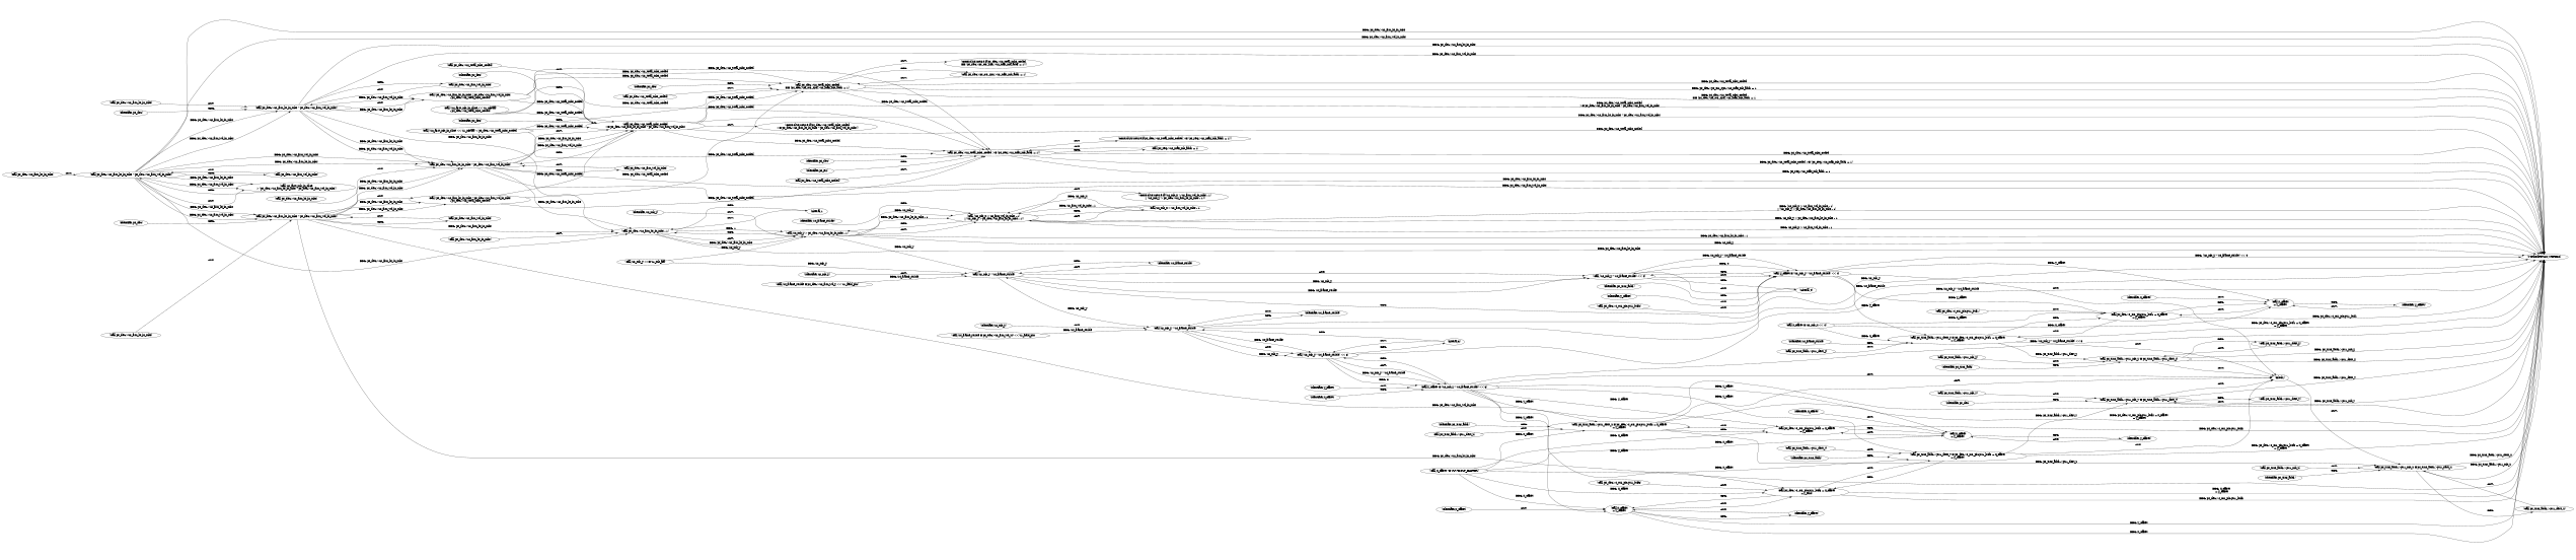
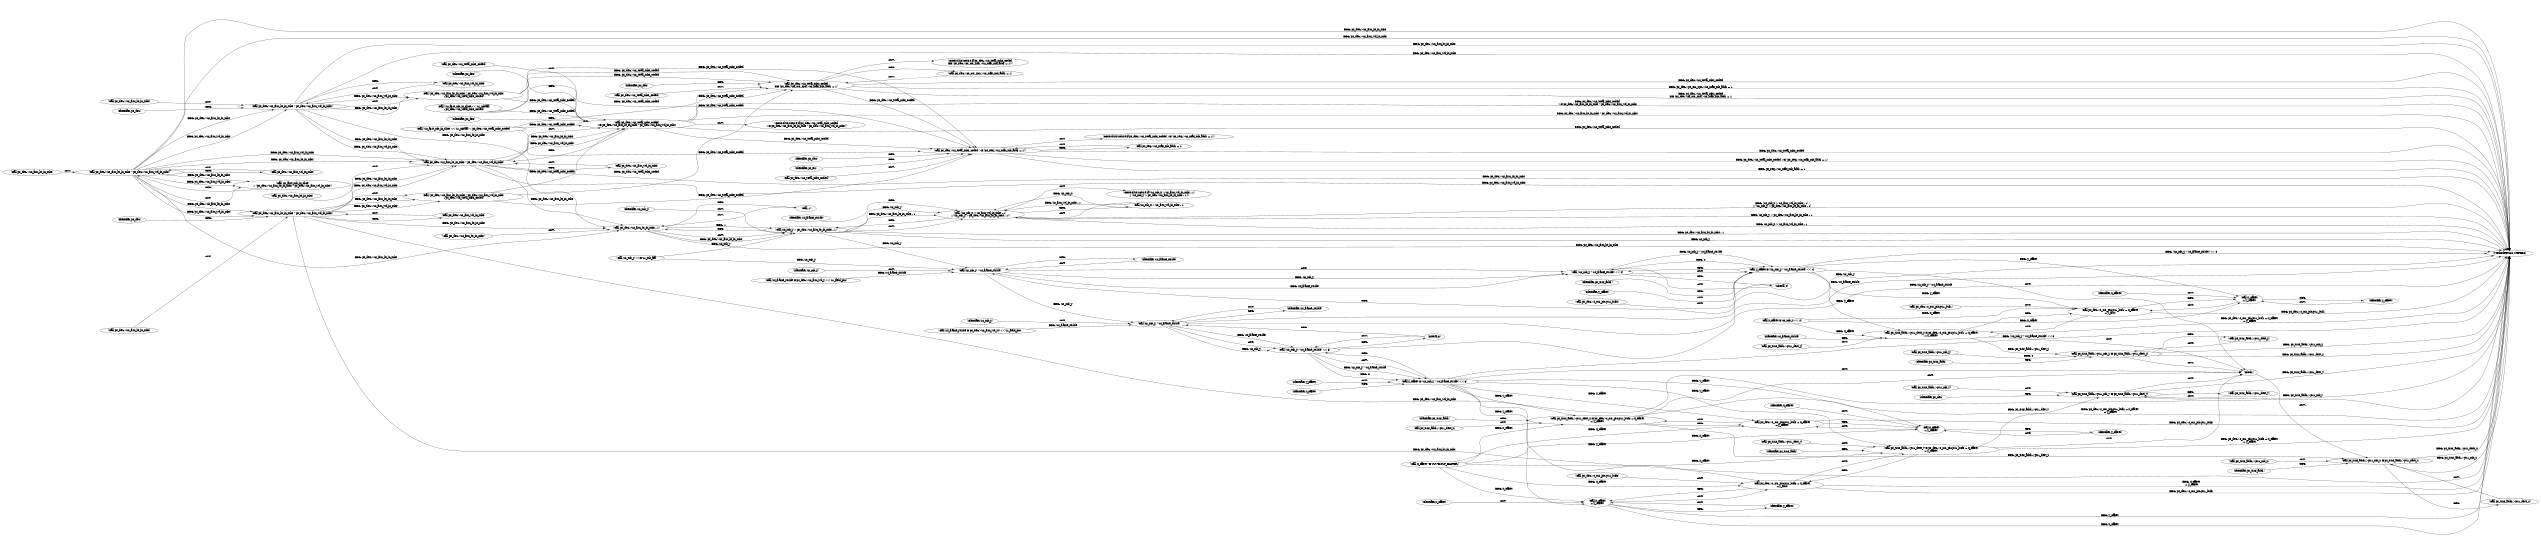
  digraph {
    rankdir=LR
    n1 [label="(Call,ps_dec->u2_frm_ht_in_mbs * ps_dec->u2_frm_wd_in_mbs)"]
    n2 [label="(Call,ps_dec->u2_total_mbs_coded\n >= ps_dec->u2_frm_ht_in_mbs * ps_dec->u2_frm_wd_in_mbs)"]
    n3 [label="(Call,ps_dec->u2_frm_ht_in_mbs - 1)"]
    n4 [label="(MethodReturn,WORD32)"]
    n5 [label="(Call,ps_dec->u2_frm_wd_in_mbs)"]
    n6 [label="(Call,ps_dec->u2_total_mbs_coded\n == (ps_dec->ps_cur_sps->u2_max_mb_addr + 1))"]
    n7 [label="(Call,ps_dec->u2_total_mbs_coded >= (ps_seq->u2_max_mb_addr + 1))"]
    n8 [label="(ControlStructure,if(ps_dec->u2_total_mbs_coded\n >= ps_dec->u2_frm_ht_in_mbs * ps_dec->u2_frm_wd_in_mbs))"]
    n9 [label="(Call,u2_mb_y > ps_dec->u2_frm_ht_in_mbs - 1)"]
-   n10 [label="(Literal,1)"]
+   n10 [label="(Call,1)"]
    n11 [label="(Call,ps_dec->u2_frm_ht_in_mbs * ps_dec->u2_frm_wd_in_mbs)"]
    n12 [label="(Call,ps_dec->u2_frm_wd_in_mbs)"]
    n13 [label="(Call,(ps_dec->u2_frm_ht_in_mbs * ps_dec->u2_frm_wd_in_mbs)\n - ps_dec->u2_total_mbs_coded)"]
    n14 [label="(Call,ps_dec->u2_frm_ht_in_mbs * ps_dec->u2_frm_wd_in_mbs)"]
    n15 [label="(Call,ps_dec->u2_frm_ht_in_mbs * ps_dec->u2_frm_wd_in_mbs)"]
    n16 [label="(Call,u2_first_mb_in_slice\n > (ps_dec->u2_frm_ht_in_mbs * ps_dec->u2_frm_wd_in_mbs))"]
    n17 [label="(Call,ps_dec->u2_frm_wd_in_mbs)"]
    n18 [label="(Call,(ps_dec->u2_frm_ht_in_mbs * ps_dec->u2_frm_wd_in_mbs)\n - ps_dec->u2_total_mbs_coded)"]
    n19 [label="(Call,ps_dec->u2_frm_wd_in_mbs)"]
    n20 [label="(Call,ps_dec->ps_cur_sps->u2_max_mb_addr + 1)"]
    n21 [label="(ControlStructure,if(ps_dec->u2_total_mbs_coded\n == (ps_dec->ps_cur_sps->u2_max_mb_addr + 1)))"]
    n22 [label="(ControlStructure,if(ps_dec->u2_total_mbs_coded >= (ps_seq->u2_max_mb_addr + 1)))"]
    n23 [label="(Call,ps_seq->u2_max_mb_addr + 1)"]
    n24 [label="(Call,(u2_mb_x > u2_frm_wd_in_mbs - 1)\n || (u2_mb_y > ps_dec->u2_frm_ht_in_mbs - 1))"]
    n25 [label="(Call,u2_mb_y * u4_frame_stride)"]
    n26 [label="(ControlStructure,if((u2_mb_x > u2_frm_wd_in_mbs - 1)\n || (u2_mb_y > ps_dec->u2_frm_ht_in_mbs - 1)))"]
    n27 [label="(Call,u2_mb_x > u2_frm_wd_in_mbs - 1)"]
    n28 [label="(Call,(u2_mb_y * u4_frame_stride) << 4)"]
    n29 [label="(Call,u2_mb_y * u4_frame_stride)"]
    n30 [label="(Identifier,u4_frame_stride)"]
    n31 [label="(Call,y_offset = (u2_mb_y * u4_frame_stride) << 4)"]
    n32 [label="(Literal,4)"]
    n33 [label="(Call,(u2_mb_y * u4_frame_stride) << 3)"]
    n34 [label="(Identifier,u4_frame_stride)"]
    n35 [label="(Call,ps_trns_addr->pu1_dest_y = ps_dec->s_cur_pic.pu1_buf1 + x_offset\n + y_offset)"]
-   n36 [label="(Call,ps_dec->s_cur_pic.pu1_buf1 + x_offset\n + y_offset)"]
+   n36 [label="(Call,ps_dec->s_cur_pic.pu1_buf1 + x_offset\n + y_frm)"]
    n37 [label="(Call,x_offset\n + y_offset)"]
    n38 [label="(Block,)"]
    n39 [label="(Call,ps_trns_addr->pu1_mb_y = ps_trns_addr->pu1_dest_y)"]
    n40 [label="(Identifier,y_offset)"]
    n41 [label="(Call,ps_trns_addr->pu1_mb_u = ps_trns_addr->pu1_dest_u)"]
    n42 [label="(Call,ps_trns_addr->pu1_dest_y)"]
    n43 [label="(Call,y_offset = (u2_mb_y * u4_frame_stride) << 3)"]
    n44 [label="(Literal,3)"]
    n45 [label="(Call,ps_trns_addr->pu1_dest_u = ps_dec->s_cur_pic.pu1_buf2 + x_offset\n + y_offset)"]
    n46 [label="(Call,ps_dec->s_cur_pic.pu1_buf2 + x_offset\n + y_offset)"]
    n47 [label="(Call,x_offset\n + y_offset)"]
    n48 [label="(Call,ps_trns_addr->pu1_dest_v = ps_dec->s_cur_pic.pu1_buf3 + x_offset\n + y_offset)"]
    n49 [label="(Call,ps_dec->s_cur_pic.pu1_buf3 + x_offset\n + y_end)"]
    n50 [label="(Call,x_offset\n + y_offset)"]
    n51 [label="(Identifier,y_offset)"]
    n52 [label="(Call,ps_trns_addr->pu1_mb_v = ps_trns_addr->pu1_dest_v)"]
    n53 [label="(Identifier,y_offset)"]
    n54 [label="(Call,ps_trns_addr->pu1_dest_u)"]
    n55 [label="(Call,ps_trns_addr->pu1_dest_v)"]
    n56 [label="(Identifier,ps_trns_addr)"]
    n57 [label="(Call,ps_dec->u2_frm_ht_in_mbs)"]
    n58 [label="(Call,ps_trns_addr->pu1_dest_v)"]
    n59 [label="(Call,ps_trns_addr->pu1_mb_y)"]
    n60 [label="(Call,ps_dec->u2_total_mbs_coded)"]
    n61 [label="(Identifier,ps_trns_addr)"]
    n62 [label="(Call,ps_dec->u2_frm_ht_in_mbs)"]
    n63 [label="(Identifier,ps_trns_addr)"]
    n64 [label="(Call,(u2_first_mb_in_slice << u1_mbaff)\n - ps_dec->u2_total_mbs_coded)"]
    n65 [label="(Identifier,ps_dec)"]
    n66 [label="(Identifier,u2_mb_y)"]
    n67 [label="(Identifier,x_offset)"]
    n68 [label="(Call,ps_trns_addr->pu1_dest_u)"]
    n69 [label="(Identifier,ps_dec)"]
    n70 [label="(Call,x_offset = u2_mb_x << 4)"]
    n71 [label="(Call,ps_dec->u2_frm_ht_in_mbs)"]
    n72 [label="(Identifier,u2_mb_y)"]
    n73 [label="(Call,ps_trns_addr->pu1_dest_y)"]
    n74 [label="(Identifier,y_offset)"]
    n75 [label="(Identifier,ps_err)"]
    n76 [label="(Identifier,x_offset)"]
    n77 [label="(Identifier,x_offset)"]
    n78 [label="(Identifier,y_offset)"]
    n79 [label="(Call,ps_dec->u2_frm_ht_in_mbs)"]
    n80 [label="(Identifier,ps_trns_addr)"]
    n81 [label="(Call,u4_frame_stride = ps_dec->u2_frm_wd_uv << u1_field_pic)"]
    n82 [label="(Identifier,ps_dec)"]
    n83 [label="(Identifier,ps_dec)"]
    n84 [label="(Identifier,u4_frame_stride)"]
    n85 [label="(Identifier,u4_frame_stride)"]
    n86 [label="(Call,ps_dec->s_cur_pic.pu1_buf2)"]
    n87 [label="(Call,ps_dec->u2_frm_ht_in_mbs)"]
    n88 [label="(Call,u2_mb_y <<= u1_mb_aff)"]
    n89 [label="(Identifier,x_offset)"]
    n90 [label="(Call,x_offset *= YUV420SP_FACTOR)"]
    n91 [label="(Identifier,ps_dec)"]
    n92 [label="(Call,ps_trns_addr->pu1_mb_u)"]
    n93 [label="(Call,u4_frame_stride = ps_dec->u2_frm_wd_y << u1_field_pic)"]
    n94 [label="(Call,ps_dec->u2_total_mbs_coded)"]
    n95 [label="(Call,ps_dec->u2_total_mbs_coded)"]
    n96 [label="(Identifier,u2_mb_y)"]
    n97 [label="(Call,(u2_first_mb_in_slice << u1_mbaff) < ps_dec->u2_total_mbs_coded)"]
    n98 [label="(Call,ps_trns_addr->pu1_mb_v)"]
    n99 [label="(Identifier,ps_dec)"]
    n100 [label="(Identifier,ps_dec)"]
    n101 [label="(Call,ps_dec->s_cur_pic.pu1_buf1)"]
    n102 [label="(Call,ps_dec->s_cur_pic.pu1_buf3)"]
    n103 [label="(Identifier,ps_trns_addr)"]
    n1 -> n2 [label="AST: "]
    n1 -> n2 [label="DDG: ps_dec->u2_frm_ht_in_mbs"]
    n1 -> n2 [label="DDG: ps_dec->u2_frm_wd_in_mbs"]
    n1 -> n3 [label="DDG: ps_dec->u2_frm_ht_in_mbs"]
    n1 -> n4 [label="DDG: ps_dec->u2_frm_ht_in_mbs"]
    n1 -> n4 [label="DDG: ps_dec->u2_frm_wd_in_mbs"]
    n1 -> n5 [label="CFG: "]
    n2 -> n1 [label="CFG: "]
    n2 -> n4 [label="DDG: ps_dec->u2_total_mbs_coded\n >= ps_dec->u2_frm_ht_in_mbs * ps_dec->u2_frm_wd_in_mbs"]
    n2 -> n4 [label="DDG: ps_dec->u2_frm_ht_in_mbs * ps_dec->u2_frm_wd_in_mbs"]
    n2 -> n4 [label="DDG: ps_dec->u2_total_mbs_coded"]
    n2 -> n6 [label="DDG: ps_dec->u2_total_mbs_coded"]
    n2 -> n7 [label="DDG: ps_dec->u2_total_mbs_coded"]
    n2 -> n8 [label="AST: "]
    n3 -> n4 [label="DDG: ps_dec->u2_frm_ht_in_mbs"]
    n3 -> n9 [label="AST: "]
    n3 -> n9 [label="DDG: ps_dec->u2_frm_ht_in_mbs"]
    n3 -> n9 [label="DDG: 1"]
    n3 -> n10 [label="CFG: "]
    n5 -> n1 [label="AST: "]
    n6 -> n4 [label="DDG: ps_dec->u2_total_mbs_coded\n == (ps_dec->ps_cur_sps->u2_max_mb_addr + 1)"]
    n6 -> n4 [label="DDG: ps_dec->u2_total_mbs_coded"]
    n6 -> n4 [label="DDG: ps_dec->ps_cur_sps->u2_max_mb_addr + 1"]
    n6 -> n7 [label="DDG: ps_dec->u2_total_mbs_coded"]
    n6 -> n20 [label="CFG: "]
    n6 -> n21 [label="AST: "]
    n7 -> n4 [label="DDG: ps_dec->u2_total_mbs_coded"]
    n7 -> n4 [label="DDG: ps_dec->u2_total_mbs_coded >= (ps_seq->u2_max_mb_addr + 1)"]
    n7 -> n4 [label="DDG: ps_seq->u2_max_mb_addr + 1"]
    n7 -> n22 [label="AST: "]
    n7 -> n23 [label="CFG: "]
    n9 -> n3 [label="CFG: "]
    n9 -> n4 [label="DDG: ps_dec->u2_frm_ht_in_mbs - 1"]
    n9 -> n4 [label="DDG: u2_mb_y"]
    n9 -> n24 [label="AST: "]
    n9 -> n24 [label="DDG: u2_mb_y"]
    n9 -> n24 [label="DDG: ps_dec->u2_frm_ht_in_mbs - 1"]
    n9 -> n25 [label="DDG: u2_mb_y"]
    n10 -> n3 [label="AST: "]
    n11 -> n1 [label="DDG: ps_dec->u2_frm_ht_in_mbs"]
    n11 -> n1 [label="DDG: ps_dec->u2_frm_wd_in_mbs"]
    n11 -> n3 [label="DDG: ps_dec->u2_frm_ht_in_mbs"]
    n11 -> n4 [label="DDG: ps_dec->u2_frm_ht_in_mbs"]
    n11 -> n4 [label="DDG: ps_dec->u2_frm_wd_in_mbs"]
    n11 -> n12 [label="CFG: "]
    n11 -> n13 [label="AST: "]
    n11 -> n13 [label="DDG: ps_dec->u2_frm_ht_in_mbs"]
    n11 -> n13 [label="DDG: ps_dec->u2_frm_wd_in_mbs"]
    n12 -> n11 [label="AST: "]
    n13 -> n2 [label="DDG: ps_dec->u2_total_mbs_coded"]
    n13 -> n6 [label="DDG: ps_dec->u2_total_mbs_coded"]
    n13 -> n7 [label="DDG: ps_dec->u2_total_mbs_coded"]
    n14 -> n1 [label="DDG: ps_dec->u2_frm_ht_in_mbs"]
    n14 -> n1 [label="DDG: ps_dec->u2_frm_wd_in_mbs"]
    n14 -> n3 [label="DDG: ps_dec->u2_frm_ht_in_mbs"]
    n14 -> n4 [label="DDG: ps_dec->u2_frm_ht_in_mbs"]
    n14 -> n4 [label="DDG: ps_dec->u2_frm_wd_in_mbs"]
    n14 -> n11 [label="DDG: ps_dec->u2_frm_ht_in_mbs"]
    n14 -> n11 [label="DDG: ps_dec->u2_frm_wd_in_mbs"]
    n14 -> n15 [label="DDG: ps_dec->u2_frm_ht_in_mbs"]
    n14 -> n15 [label="DDG: ps_dec->u2_frm_wd_in_mbs"]
    n14 -> n16 [label="AST: "]
    n14 -> n16 [label="DDG: ps_dec->u2_frm_ht_in_mbs"]
    n14 -> n16 [label="DDG: ps_dec->u2_frm_wd_in_mbs"]
    n14 -> n17 [label="CFG: "]
    n15 -> n1 [label="DDG: ps_dec->u2_frm_ht_in_mbs"]
    n15 -> n1 [label="DDG: ps_dec->u2_frm_wd_in_mbs"]
    n15 -> n3 [label="DDG: ps_dec->u2_frm_ht_in_mbs"]
    n15 -> n4 [label="DDG: ps_dec->u2_frm_wd_in_mbs"]
    n15 -> n4 [label="DDG: ps_dec->u2_frm_ht_in_mbs"]
    n15 -> n18 [label="AST: "]
    n15 -> n18 [label="DDG: ps_dec->u2_frm_ht_in_mbs"]
    n15 -> n18 [label="DDG: ps_dec->u2_frm_wd_in_mbs"]
    n15 -> n19 [label="CFG: "]
    n16 -> n14 [label="CFG: "]
    n17 -> n14 [label="AST: "]
    n18 -> n2 [label="DDG: ps_dec->u2_total_mbs_coded"]
    n18 -> n6 [label="DDG: ps_dec->u2_total_mbs_coded"]
    n18 -> n7 [label="DDG: ps_dec->u2_total_mbs_coded"]
    n19 -> n15 [label="AST: "]
    n20 -> n6 [label="AST: "]
    n23 -> n7 [label="AST: "]
    n24 -> n4 [label="DDG: (u2_mb_x > u2_frm_wd_in_mbs - 1)\n || (u2_mb_y > ps_dec->u2_frm_ht_in_mbs - 1)"]
    n24 -> n4 [label="DDG: u2_mb_y > ps_dec->u2_frm_ht_in_mbs - 1"]
    n24 -> n4 [label="DDG: u2_mb_x > u2_frm_wd_in_mbs - 1"]
    n24 -> n9 [label="CFG: "]
    n24 -> n26 [label="AST: "]
    n24 -> n27 [label="CFG: "]
    n25 -> n28 [label="AST: "]
    n25 -> n28 [label="DDG: u2_mb_y"]
    n25 -> n28 [label="DDG: u4_frame_stride"]
    n25 -> n29 [label="DDG: u2_mb_y"]
    n25 -> n30 [label="CFG: "]
    n27 -> n24 [label="AST: "]
    n27 -> n24 [label="DDG: u2_mb_x"]
    n27 -> n24 [label="DDG: u2_frm_wd_in_mbs - 1"]
    n28 -> n31 [label="AST: "]
    n28 -> n31 [label="DDG: u2_mb_y * u4_frame_stride"]
    n28 -> n31 [label="DDG: 4"]
    n28 -> n32 [label="CFG: "]
    n29 -> n4 [label="DDG: u2_mb_y"]
    n29 -> n4 [label="DDG: u4_frame_stride"]
    n29 -> n33 [label="AST: "]
    n29 -> n33 [label="DDG: u2_mb_y"]
    n29 -> n33 [label="DDG: u4_frame_stride"]
    n29 -> n34 [label="CFG: "]
    n30 -> n25 [label="AST: "]
    n31 -> n4 [label="DDG: (u2_mb_y * u4_frame_stride) << 4"]
    n31 -> n28 [label="CFG: "]
    n31 -> n35 [label="DDG: y_offset"]
    n31 -> n36 [label="DDG: y_offset"]
    n31 -> n37 [label="DDG: y_offset"]
    n31 -> n38 [label="AST: "]
    n32 -> n25 [label="CFG: "]
    n32 -> n28 [label="AST: "]
    n33 -> n4 [label="DDG: u2_mb_y * u4_frame_stride"]
    n33 -> n43 [label="AST: "]
    n33 -> n43 [label="DDG: u2_mb_y * u4_frame_stride"]
    n33 -> n43 [label="DDG: 3"]
    n33 -> n44 [label="CFG: "]
    n34 -> n29 [label="AST: "]
    n35 -> n4 [label="DDG: ps_dec->s_cur_pic.pu1_buf1 + x_offset\n + y_offset"]
    n35 -> n36 [label="CFG: "]
    n35 -> n38 [label="AST: "]
    n35 -> n39 [label="DDG: ps_trns_addr->pu1_dest_y"]
    n36 -> n4 [label="DDG: ps_dec->s_cur_pic.pu1_buf1"]
    n36 -> n35 [label="AST: "]
    n36 -> n37 [label="CFG: "]
    n37 -> n36 [label="AST: "]
    n37 -> n40 [label="CFG: "]
    n38 -> n41 [label="AST: "]
    n39 -> n4 [label="DDG: ps_trns_addr->pu1_mb_y"]
    n39 -> n4 [label="DDG: ps_trns_addr->pu1_dest_y"]
    n39 -> n38 [label="AST: "]
    n39 -> n42 [label="CFG: "]
    n40 -> n37 [label="AST: "]
    n41 -> n4 [label="DDG: ps_trns_addr->pu1_dest_u"]
    n41 -> n4 [label="DDG: ps_trns_addr->pu1_mb_u"]
    n41 -> n54 [label="CFG: "]
    n42 -> n39 [label="AST: "]
    n43 -> n4 [label="DDG: (u2_mb_y * u4_frame_stride) << 3"]
    n43 -> n33 [label="CFG: "]
    n43 -> n38 [label="AST: "]
    n43 -> n45 [label="DDG: y_offset"]
    n43 -> n46 [label="DDG: y_offset"]
    n43 -> n47 [label="DDG: y_offset"]
    n43 -> n48 [label="DDG: y_offset"]
    n43 -> n49 [label="DDG: y_offset"]
    n43 -> n50 [label="DDG: y_offset"]
    n44 -> n29 [label="CFG: "]
    n44 -> n33 [label="AST: "]
    n45 -> n4 [label="DDG: ps_dec->s_cur_pic.pu1_buf2 + x_offset\n + y_offset"]
    n45 -> n38 [label="AST: "]
    n45 -> n41 [label="DDG: ps_trns_addr->pu1_dest_u"]
    n45 -> n46 [label="CFG: "]
    n46 -> n4 [label="DDG: ps_dec->s_cur_pic.pu1_buf2"]
    n46 -> n45 [label="AST: "]
    n46 -> n47 [label="CFG: "]
    n47 -> n46 [label="AST: "]
    n47 -> n51 [label="CFG: "]
    n48 -> n4 [label="DDG: ps_dec->s_cur_pic.pu1_buf3 + x_offset\n + y_offset"]
    n48 -> n38 [label="AST: "]
    n48 -> n49 [label="CFG: "]
    n48 -> n52 [label="DDG: ps_trns_addr->pu1_dest_v"]
    n49 -> n4 [label="DDG: x_offset\n + y_offset"]
    n49 -> n4 [label="DDG: ps_dec->s_cur_pic.pu1_buf3"]
    n49 -> n48 [label="AST: "]
    n49 -> n50 [label="CFG: "]
    n50 -> n4 [label="DDG: x_offset"]
    n50 -> n4 [label="DDG: y_offset"]
    n50 -> n49 [label="AST: "]
    n50 -> n53 [label="CFG: "]
    n51 -> n47 [label="AST: "]
    n52 -> n4 [label="DDG: ps_trns_addr->pu1_dest_v"]
    n52 -> n4 [label="DDG: ps_trns_addr->pu1_mb_v"]
    n52 -> n38 [label="AST: "]
    n52 -> n55 [label="CFG: "]
    n53 -> n50 [label="AST: "]
    n54 -> n41 [label="AST: "]
    n55 -> n52 [label="AST: "]
    n56 -> n45 [label="CFG: "]
    n57 -> n15 [label="AST: "]
    n58 -> n48 [label="AST: "]
-   n59 -> n39 [label="AST: "]
+   n59 -> n39 [label="DDG: 4"]
    n60 -> n2 [label="AST: "]
    n61 -> n48 [label="CFG: "]
    n62 -> n11 [label="AST: "]
    n63 -> n31 [label="CFG: "]
    n64 -> n2 [label="DDG: ps_dec->u2_total_mbs_coded"]
    n64 -> n6 [label="DDG: ps_dec->u2_total_mbs_coded"]
    n64 -> n7 [label="DDG: ps_dec->u2_total_mbs_coded"]
    n65 -> n7 [label="CFG: "]
    n66 -> n29 [label="AST: "]
    n67 -> n47 [label="AST: "]
    n68 -> n45 [label="AST: "]
    n69 -> n6 [label="CFG: "]
    n70 -> n35 [label="DDG: x_offset"]
    n70 -> n36 [label="DDG: x_offset"]
    n70 -> n37 [label="DDG: x_offset"]
    n71 -> n1 [label="AST: "]
    n72 -> n9 [label="AST: "]
    n73 -> n35 [label="AST: "]
    n74 -> n31 [label="AST: "]
    n75 -> n7 [label="CFG: "]
    n76 -> n50 [label="AST: "]
    n77 -> n37 [label="AST: "]
    n78 -> n43 [label="AST: "]
    n79 -> n14 [label="AST: "]
    n80 -> n39 [label="CFG: "]
    n81 -> n29 [label="DDG: u4_frame_stride"]
    n82 -> n11 [label="CFG: "]
    n83 -> n2 [label="CFG: "]
    n84 -> n35 [label="CFG: "]
    n85 -> n24 [label="CFG: "]
    n86 -> n31 [label="AST: "]
    n87 -> n3 [label="AST: "]
    n88 -> n9 [label="DDG: u2_mb_y"]
    n88 -> n25 [label="DDG: u2_mb_y"]
    n89 -> n43 [label="CFG: "]
    n90 -> n45 [label="DDG: x_offset"]
    n90 -> n46 [label="DDG: x_offset"]
    n90 -> n47 [label="DDG: x_offset"]
    n90 -> n48 [label="DDG: x_offset"]
    n90 -> n49 [label="DDG: x_offset"]
    n90 -> n50 [label="DDG: x_offset"]
    n91 -> n15 [label="CFG: "]
    n92 -> n41 [label="AST: "]
    n93 -> n25 [label="DDG: u4_frame_stride"]
    n94 -> n7 [label="AST: "]
    n95 -> n6 [label="AST: "]
    n96 -> n25 [label="AST: "]
    n97 -> n2 [label="DDG: ps_dec->u2_total_mbs_coded"]
    n97 -> n6 [label="DDG: ps_dec->u2_total_mbs_coded"]
    n97 -> n7 [label="DDG: ps_dec->u2_total_mbs_coded"]
    n98 -> n52 [label="AST: "]
    n99 -> n52 [label="CFG: "]
    n100 -> n2 [label="CFG: "]
    n101 -> n36 [label="AST: "]
    n102 -> n49 [label="AST: "]
    n103 -> n41 [label="CFG: "]
  }
